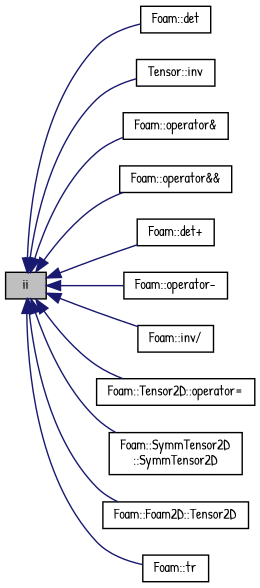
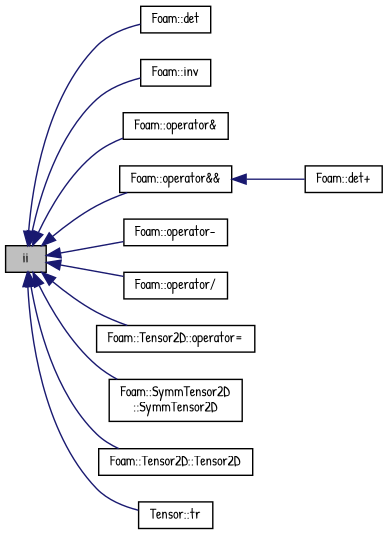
  digraph {
    fontname="Patrick Hand"
    rankdir=LR
    node [color=black fontname="Patrick Hand" fontsize=10 shape=record]
    edge [color=midnightblue dir=back fontname="Patrick Hand" fontsize=10 labelfontname=Helvetica labelfontsize=10 style=solid]
    n1 [fillcolor=grey75 fontcolor=black height=0.2 label=ii style=filled width=0.4]
    n2 [height=0.2 label="Foam::det" width=0.4]
-   n3 [height=0.2 label="Tensor::inv" width=0.4]
+   n3 [height=0.2 label="Foam::inv" width=0.4]
    n4 [height=0.2 label="Foam::operator&" width=0.4]
    n5 [height=0.2 label="Foam::operator&&" width=0.4]
    n6 [height=0.2 label="Foam::det+" width=0.4]
    n7 [height=0.2 label="Foam::operator-" width=0.4]
-   n8 [height=0.2 label="Foam::inv/" width=0.4]
+   n8 [height=0.2 label="Foam::operator/" width=0.4]
    n9 [height=0.2 label="Foam::Tensor2D::operator=" width=0.4]
    n10 [height=0.2 label="Foam::SymmTensor2D\l::SymmTensor2D" width=0.4]
-   n11 [height=0.2 label="Foam::Foam2D::Tensor2D" width=0.4]
-   n12 [height=0.2 label="Foam::tr" width=0.4]
+   n11 [height=0.2 label="Foam::Tensor2D::Tensor2D" width=0.4]
+   n12 [height=0.2 label="Tensor::tr" width=0.4]
    n1 -> n2
    n1 -> n3
    n1 -> n4
    n1 -> n5
-   n1 -> n6
+   n5 -> n6
    n1 -> n7
    n1 -> n8
    n1 -> n9
    n1 -> n10
    n1 -> n11
    n1 -> n12
  }
